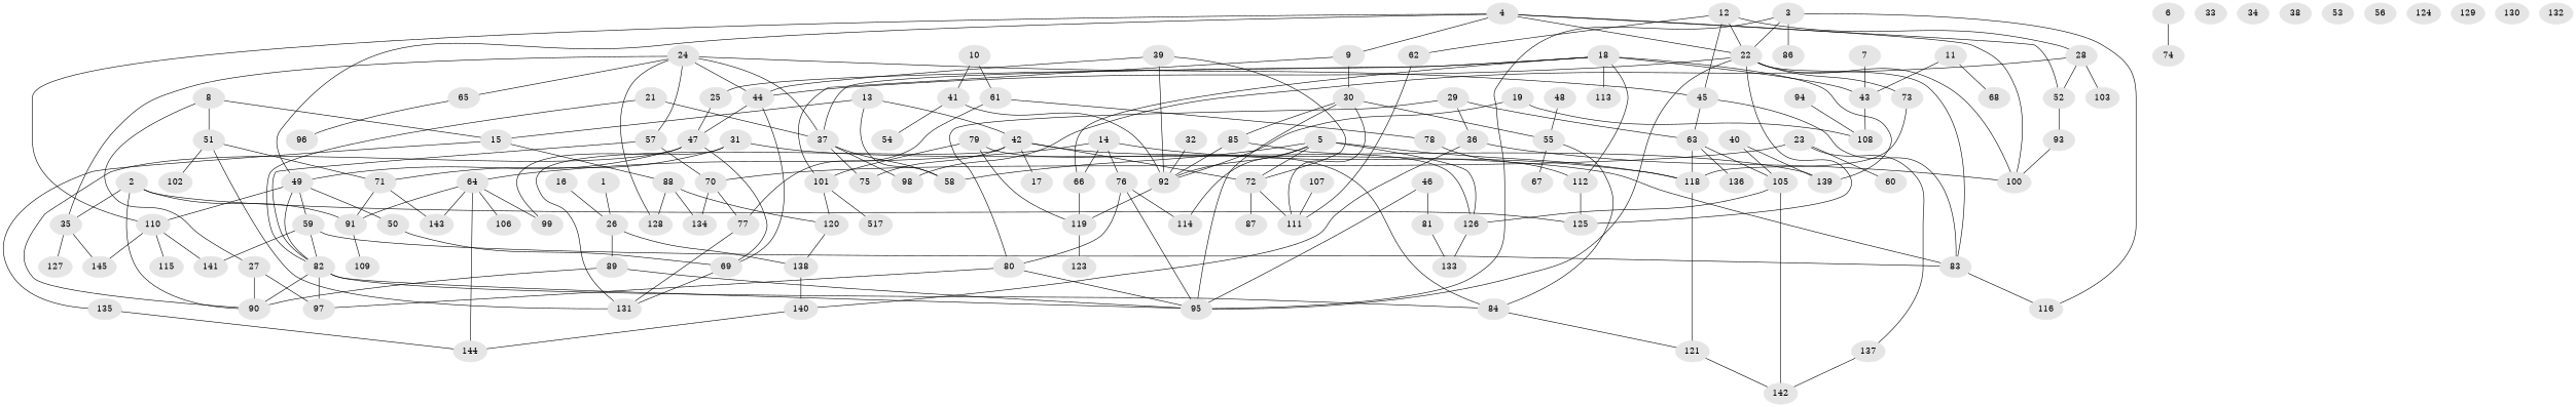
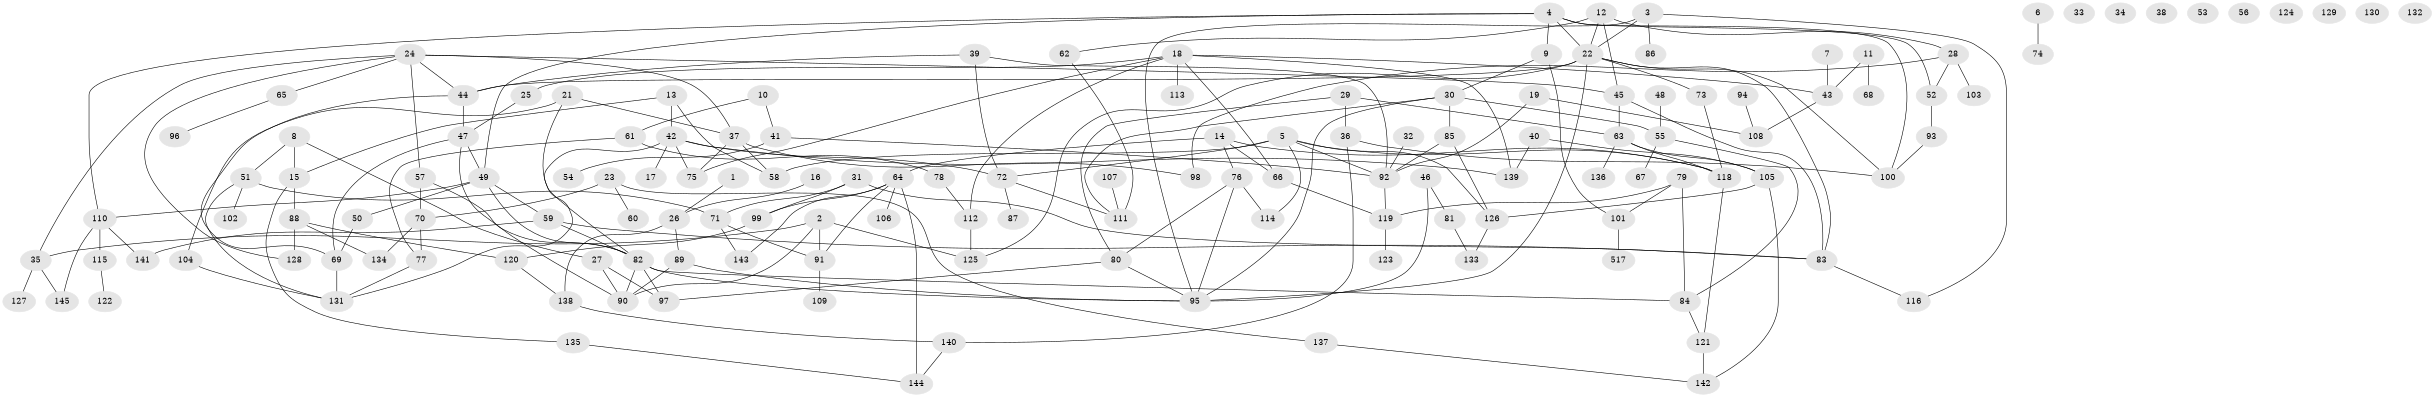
  graph {
    node [color=gray90 style=filled]
    1
    26
    89
    138
    2
    35
    90
    91
    125
    127
    145
    109
    3
    22
    86
    95
    116
    100
    73
    83
    44
    4
    9
    49
    52
    110
    30
    101
    82
    50
    59
    93
    141
    115
    5
    58
    72
    92
    114
    118
    126
    87
    111
    119
    121
    133
    6
    74
    7
    43
    108
    8
    15
    27
    51
    88
    135
    97
    71
    131
    102
    55
    85
    120
    n65 [label=517]
    10
    41
    61
    54
    77
    78
    11
    68
    12
    28
    45
    62
    98
    103
    63
    13
    42
    17
    75
    139
    14
    64
    66
    76
    99
    106
    143
    144
    80
    128
    134
    16
    18
    25
    112
    113
    47
    19
    21
    37
+   104
    84
    69
    23
    60
    70
    137
    142
    24
    57
    65
    96
    140
    29
    36
    105
    136
    67
    31
    32
    33
    34
    38
    39
    40
    46
    81
    48
    53
    56
    123
    79
    94
    107
+   122
    124
    129
    130
    132
    1 -- 26
    26 -- 89
    26 -- 138
    89 -- 90
    89 -- 95
    138 -- 140
    2 -- 35
    2 -- 90
    2 -- 91
    2 -- 125
    35 -- 127
    35 -- 145
    91 -- 109
    3 -- 22
    3 -- 86
    3 -- 95
    3 -- 116
    22 -- 125
    22 -- 95
    22 -- 100
    22 -- 73
    22 -- 83
    22 -- 44
    73 -- 118
    83 -- 116
    44 -- 47
    44 -- 69
    4 -- 22
    4 -- 100
    4 -- 9
    4 -- 49
    4 -- 52
    4 -- 110
    9 -- 30
    9 -- 101
    49 -- 110
    49 -- 82
    49 -- 50
    49 -- 59
    52 -- 93
    110 -- 145
    110 -- 141
    110 -- 115
    30 -- 95
    30 -- 111
    30 -- 55
    30 -- 85
-   101 -- 120
+   99 -- 120
    101 -- n65
    82 -- 90
    82 -- 95
    82 -- 97
    82 -- 84
    50 -- 69
    59 -- 83
    59 -- 82
    59 -- 141
    93 -- 100
+   115 -- 122
    5 -- 58
    5 -- 72
    5 -- 92
    5 -- 114
    5 -- 118
    5 -- 126
    72 -- 87
    72 -- 111
    92 -- 119
    118 -- 121
    126 -- 133
    119 -- 123
    121 -- 142
    6 -- 74
    7 -- 43
    43 -- 108
    8 -- 15
    8 -- 27
    8 -- 51
    15 -- 88
    15 -- 135
    27 -- 90
    27 -- 97
    51 -- 71
    51 -- 131
    51 -- 102
    88 -- 120
    88 -- 128
    88 -- 134
    135 -- 144
    71 -- 91
    71 -- 143
    55 -- 84
    55 -- 67
    85 -- 92
    85 -- 126
    120 -- 138
    10 -- 41
    10 -- 61
    41 -- 92
    41 -- 54
    61 -- 77
    61 -- 78
    77 -- 131
    78 -- 112
    11 -- 43
    11 -- 68
    12 -- 22
    12 -- 28
    12 -- 45
    12 -- 62
    28 -- 52
    28 -- 98
    28 -- 103
    45 -- 83
    45 -- 63
    62 -- 111
    63 -- 118
    63 -- 105
    63 -- 136
    13 -- 58
    13 -- 15
    13 -- 42
    42 -- 72
    42 -- 131
    42 -- 17
    42 -- 75
    42 -- 139
    14 -- 118
    14 -- 64
    14 -- 66
    14 -- 76
    64 -- 91
    64 -- 99
    64 -- 106
    64 -- 143
    64 -- 144
    66 -- 119
    76 -- 95
    76 -- 114
    76 -- 80
    80 -- 95
    80 -- 97
    16 -- 26
    18 -- 43
-   18 -- 37
+   18 -- 75
    18 -- 139
    18 -- 66
    18 -- 25
    18 -- 112
    18 -- 113
    25 -- 47
    112 -- 125
    47 -- 90
    47 -- 49
    47 -- 69
    19 -- 92
    19 -- 108
    21 -- 82
    21 -- 37
+   21 -- 104
    37 -- 58
    37 -- 98
    37 -- 75
+   104 -- 131
    84 -- 121
    69 -- 131
    23 -- 60
    23 -- 70
    23 -- 137
    70 -- 77
    70 -- 134
    137 -- 142
    24 -- 35
    24 -- 44
    24 -- 45
    24 -- 128
    24 -- 37
    24 -- 57
    24 -- 65
    57 -- 82
    57 -- 70
    65 -- 96
    140 -- 144
    29 -- 63
    29 -- 80
    29 -- 36
    36 -- 100
    36 -- 140
    105 -- 126
    105 -- 142
    31 -- 83
    31 -- 71
    31 -- 99
    32 -- 92
    39 -- 44
    39 -- 72
    39 -- 92
    40 -- 139
    40 -- 105
    46 -- 95
    46 -- 81
    81 -- 133
    48 -- 55
    79 -- 101
    79 -- 119
    79 -- 84
    94 -- 108
    107 -- 111
  }
